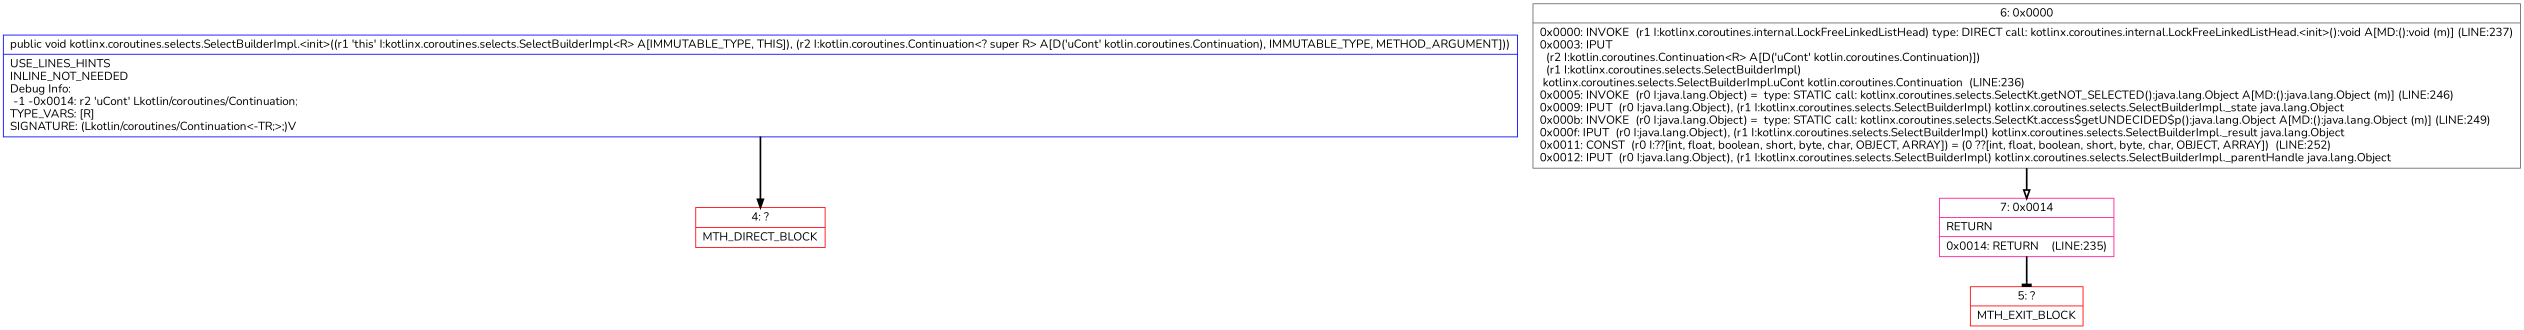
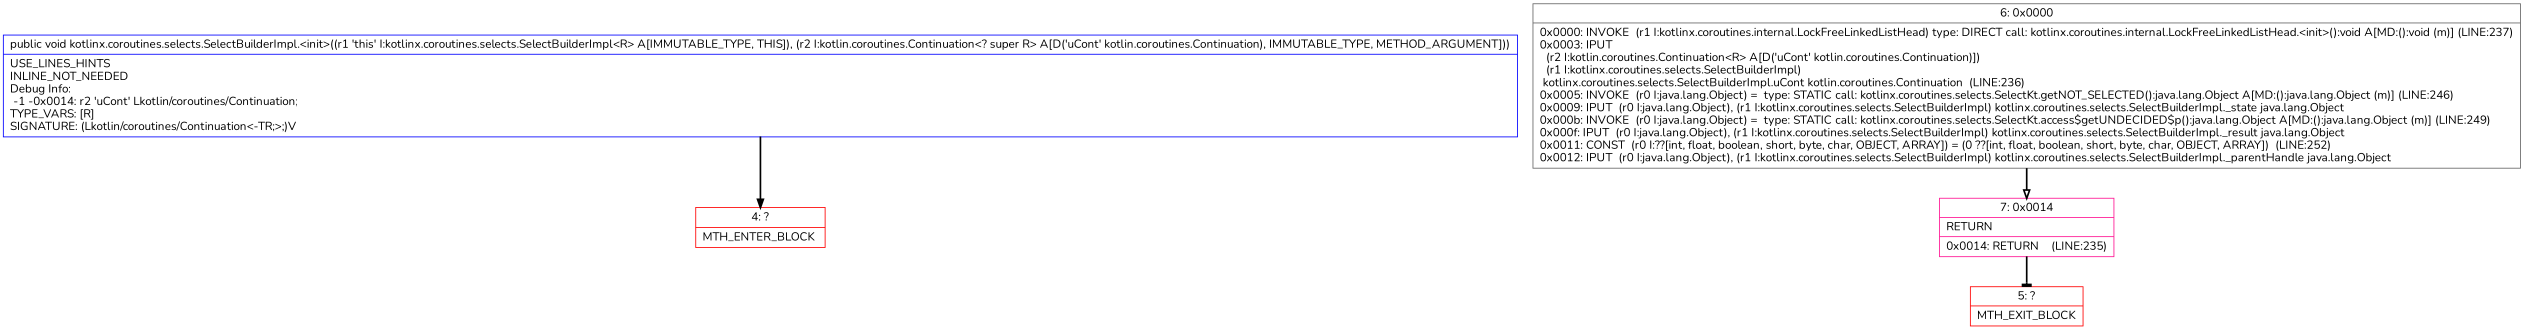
  digraph {
    fontname=Nunito
    node [color=red fontname=Nunito shape=record]
    edge [fontname=Nunito style=bold]
-   n1 [label="{4\:\ ?|MTH_DIRECT_BLOCK\l}"]
+   n1 [label="{4\:\ ?|MTH_ENTER_BLOCK\l}"]
    n2 [color=gray40 label="{6\:\ 0x0000|0x0000: INVOKE  (r1 I:kotlinx.coroutines.internal.LockFreeLinkedListHead) type: DIRECT call: kotlinx.coroutines.internal.LockFreeLinkedListHead.\<init\>():void A[MD:():void (m)] (LINE:237)\l0x0003: IPUT  \l  (r2 I:kotlin.coroutines.Continuation\<R\> A[D('uCont' kotlin.coroutines.Continuation)])\l  (r1 I:kotlinx.coroutines.selects.SelectBuilderImpl)\l kotlinx.coroutines.selects.SelectBuilderImpl.uCont kotlin.coroutines.Continuation  (LINE:236)\l0x0005: INVOKE  (r0 I:java.lang.Object) =  type: STATIC call: kotlinx.coroutines.selects.SelectKt.getNOT_SELECTED():java.lang.Object A[MD:():java.lang.Object (m)] (LINE:246)\l0x0009: IPUT  (r0 I:java.lang.Object), (r1 I:kotlinx.coroutines.selects.SelectBuilderImpl) kotlinx.coroutines.selects.SelectBuilderImpl._state java.lang.Object \l0x000b: INVOKE  (r0 I:java.lang.Object) =  type: STATIC call: kotlinx.coroutines.selects.SelectKt.access$getUNDECIDED$p():java.lang.Object A[MD:():java.lang.Object (m)] (LINE:249)\l0x000f: IPUT  (r0 I:java.lang.Object), (r1 I:kotlinx.coroutines.selects.SelectBuilderImpl) kotlinx.coroutines.selects.SelectBuilderImpl._result java.lang.Object \l0x0011: CONST  (r0 I:??[int, float, boolean, short, byte, char, OBJECT, ARRAY]) = (0 ??[int, float, boolean, short, byte, char, OBJECT, ARRAY])  (LINE:252)\l0x0012: IPUT  (r0 I:java.lang.Object), (r1 I:kotlinx.coroutines.selects.SelectBuilderImpl) kotlinx.coroutines.selects.SelectBuilderImpl._parentHandle java.lang.Object \l}"]
    n3 [color=deeppink label="{7\:\ 0x0014|RETURN\l|0x0014: RETURN    (LINE:235)\l}"]
    n4 [label="{5\:\ ?|MTH_EXIT_BLOCK\l}"]
    n5 [color=blue label="{public void kotlinx.coroutines.selects.SelectBuilderImpl.\<init\>((r1 'this' I:kotlinx.coroutines.selects.SelectBuilderImpl\<R\> A[IMMUTABLE_TYPE, THIS]), (r2 I:kotlin.coroutines.Continuation\<? super R\> A[D('uCont' kotlin.coroutines.Continuation), IMMUTABLE_TYPE, METHOD_ARGUMENT]))  | USE_LINES_HINTS\lINLINE_NOT_NEEDED\lDebug Info:\l  \-1 \-0x0014: r2 'uCont' Lkotlin\/coroutines\/Continuation;\lTYPE_VARS: [R]\lSIGNATURE: (Lkotlin\/coroutines\/Continuation\<\-TR;\>;)V\l}"]
    n2 -> n3 [arrowhead=onormal]
    n3 -> n4 [arrowhead=tee]
    n5 -> n1 [arrowhead=normal]
  }
